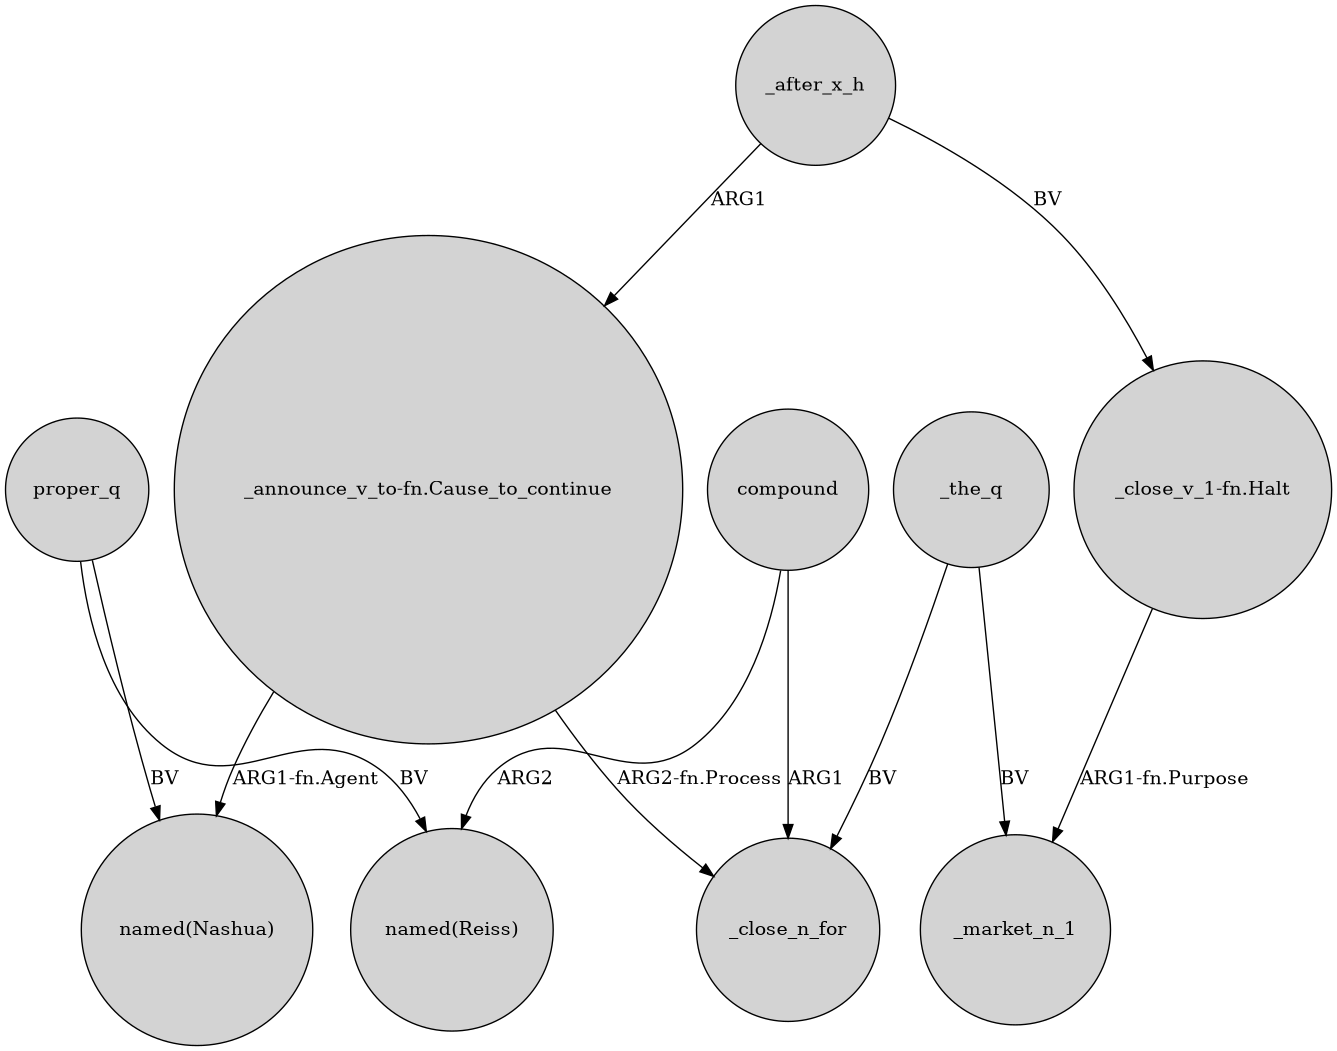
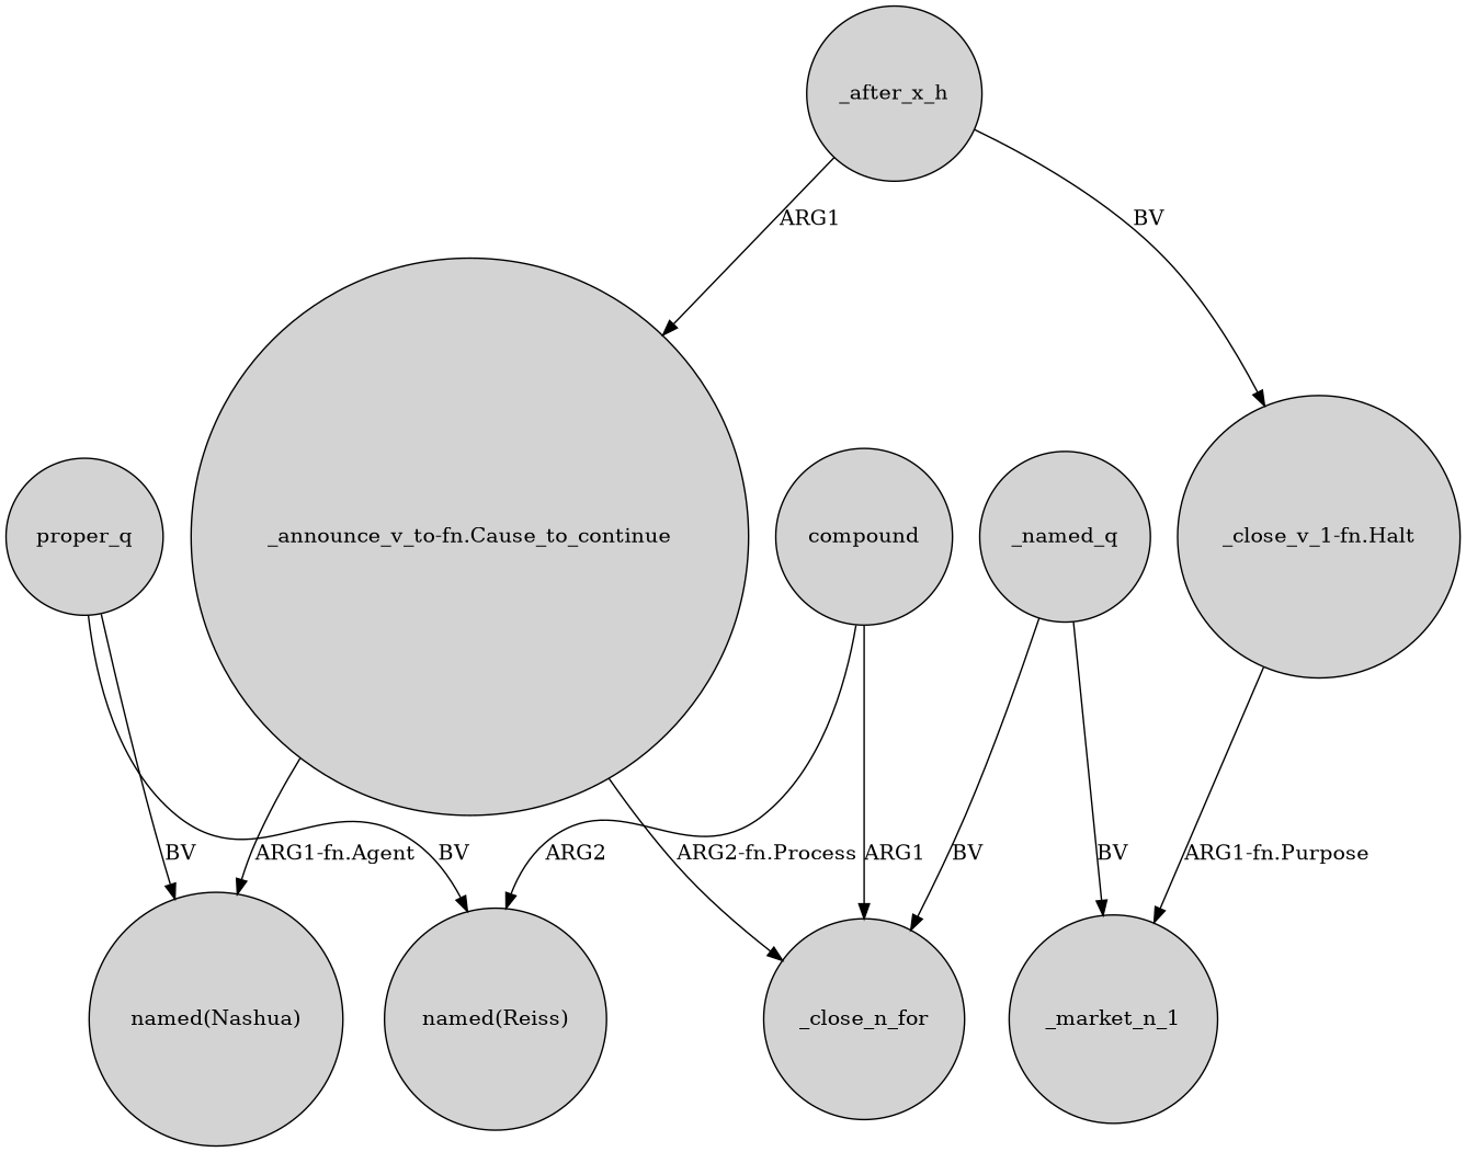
  digraph {
    node [shape=circle style=filled]
    "_announce_v_to-fn.Cause_to_continue"
    "named(Nashua)"
    n3 [label=_close_n_for]
    proper_q
    "named(Reiss)"
    _after_x_h
    "_close_v_1-fn.Halt"
    _market_n_1
    compound
-   _the_q
+   _the_q [label=_named_q]
    "_announce_v_to-fn.Cause_to_continue" -> "named(Nashua)" [label="ARG1-fn.Agent"]
    "_announce_v_to-fn.Cause_to_continue" -> n3 [label="ARG2-fn.Process"]
    proper_q -> "named(Nashua)" [label=BV]
    proper_q -> "named(Reiss)" [label=BV]
    _after_x_h -> "_announce_v_to-fn.Cause_to_continue" [label=ARG1]
    _after_x_h -> "_close_v_1-fn.Halt" [label=BV]
    "_close_v_1-fn.Halt" -> _market_n_1 [label="ARG1-fn.Purpose"]
    compound -> n3 [label=ARG1]
    compound -> "named(Reiss)" [label=ARG2]
    _the_q -> n3 [label=BV]
    _the_q -> _market_n_1 [label=BV]
  }
